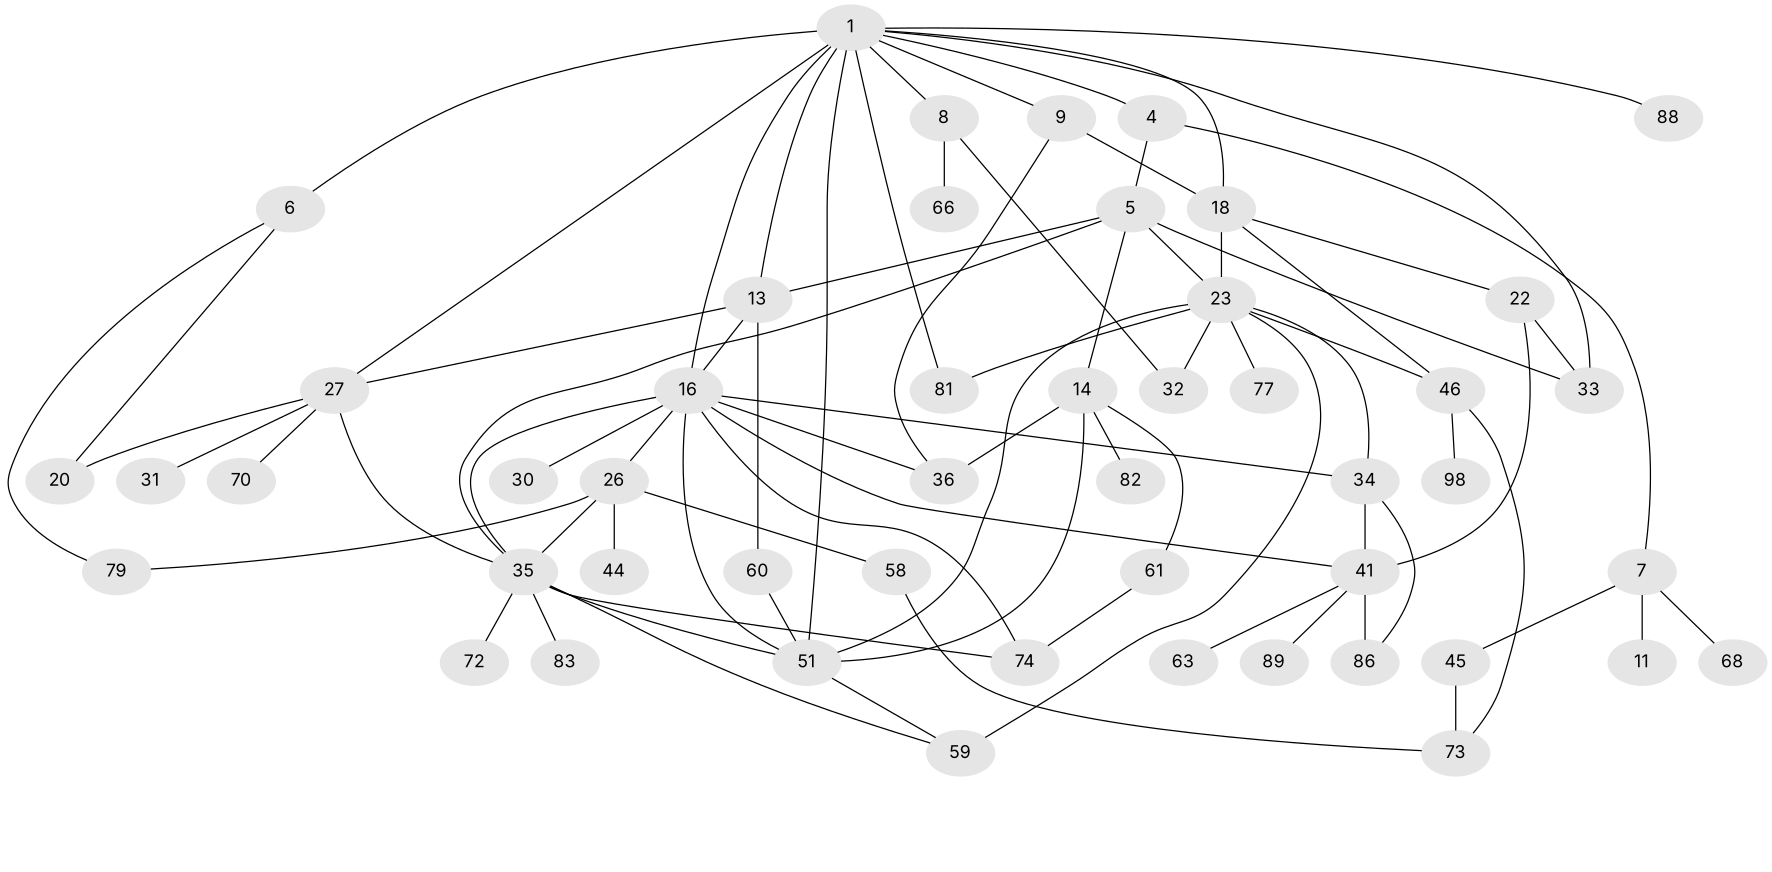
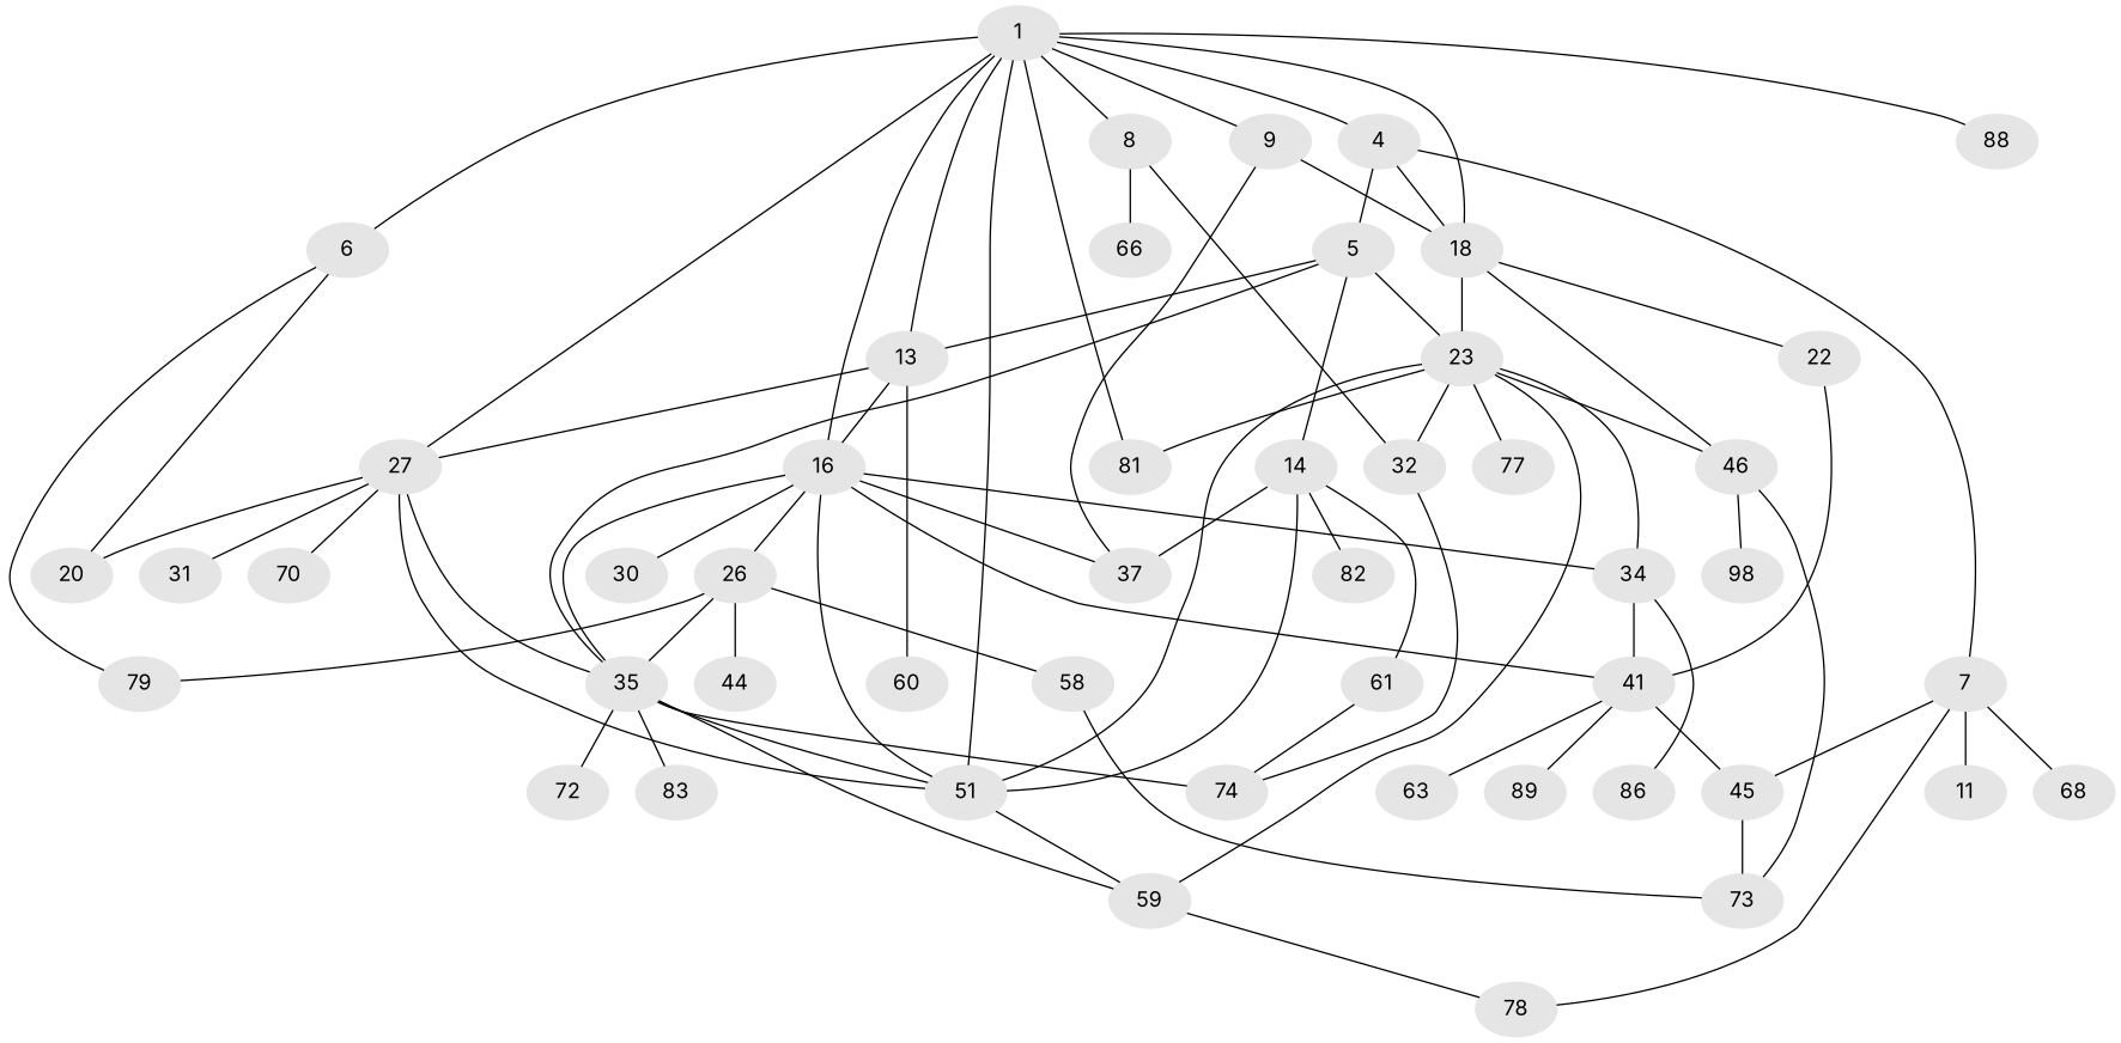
  graph {
    fontname=Inter
    node [color=gray90 fontname=Inter style=filled]
    edge [fontname=Inter]
    1 [super="+3+2"]
    4 [super="+12"]
    6 [super="+38"]
    8 [super="+71"]
    9 [super="+21"]
    13 [super="+19"]
    16 [super="+29+25"]
    n8 [label=27 super="+28"]
    18 [super="+48"]
-   33 [super="+85"]
    51 [super="+96+54"]
    81
    88
    5 [super="+10"]
    7
    20 [super="+37"]
    79
    32
    66
-   36 [super="+56"]
+   36 [super="+56" label=37]
    60
    35 [super="+39"]
    26 [super="+52+50"]
    30 [super="+55"]
    34 [super="+47"]
    41 [super="+43"]
    31
    70
    23 [super="+75"]
    22 [super="+57+87"]
    46
    59 [super="+69+67"]
    14 [super="+15"]
    45
    11
    68
+   78 [super="+100"]
    73 [super="+95"]
    61
    82
    77
    74 [super="+76"]
    72
    83
    44
    58
    86
    63
    89
    98
    1 -- 4
    1 -- 6 [weight=2]
    1 -- 8
    1 -- 9
    1 -- 13
    1 -- 16 [weight=2]
    1 -- n8
    1 -- 18
-   1 -- 33
    1 -- 51
    1 -- 81
    1 -- 88
+   4 -- 18
    4 -- 5
    4 -- 7
    6 -- 20
    6 -- 79
    8 -- 32
    8 -- 66
    9 -- 18
    9 -- 36
    13 -- 16
    13 -- n8 [weight=2]
    13 -- 60
    16 -- 51
    16 -- 36
    16 -- 35
    16 -- 26
    16 -- 30
    16 -- 34
    16 -- 41
-   60 -- 51
+   n8 -- 51
    n8 -- 20
    n8 -- 35
    n8 -- 31
    n8 -- 70
    18 -- 23
    18 -- 22
    18 -- 46
    51 -- 59
    5 -- 13
-   5 -- 33
    5 -- 35
    5 -- 23
    5 -- 14
    7 -- 45
    7 -- 11
    7 -- 68
-   16 -- 74
+   7 -- 78
+   32 -- 74
    35 -- 51
    35 -- 59
    35 -- 74
    35 -- 72
    35 -- 83
    26 -- 79
    26 -- 35
    26 -- 44
    26 -- 58
    34 -- 41
    34 -- 86
-   41 -- 86
+   41 -- 45
    41 -- 63
    41 -- 89
    23 -- 51
    23 -- 81
    23 -- 32
    23 -- 34
    23 -- 46
    23 -- 59
    23 -- 77
-   22 -- 33
    22 -- 41
    46 -- 73
    46 -- 98
+   59 -- 78
    14 -- 51
    14 -- 36
    14 -- 61
    14 -- 82
    45 -- 73
    61 -- 74
    58 -- 73
  }
